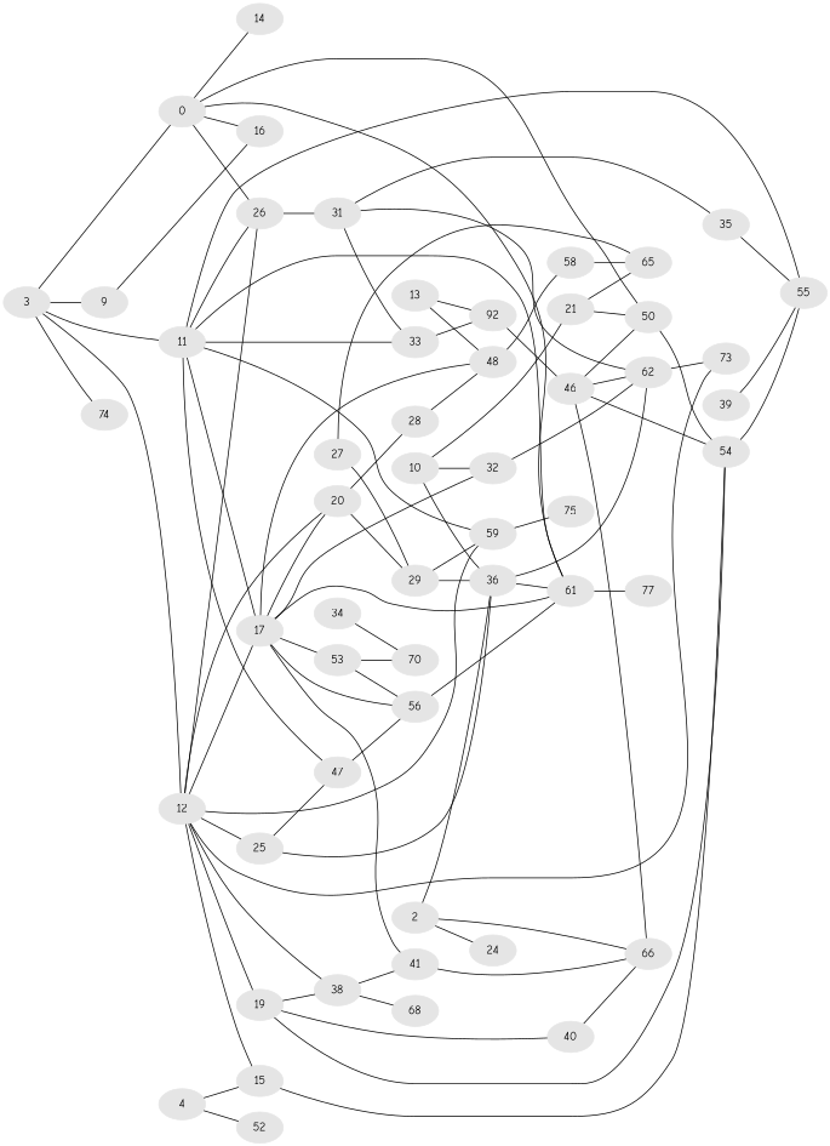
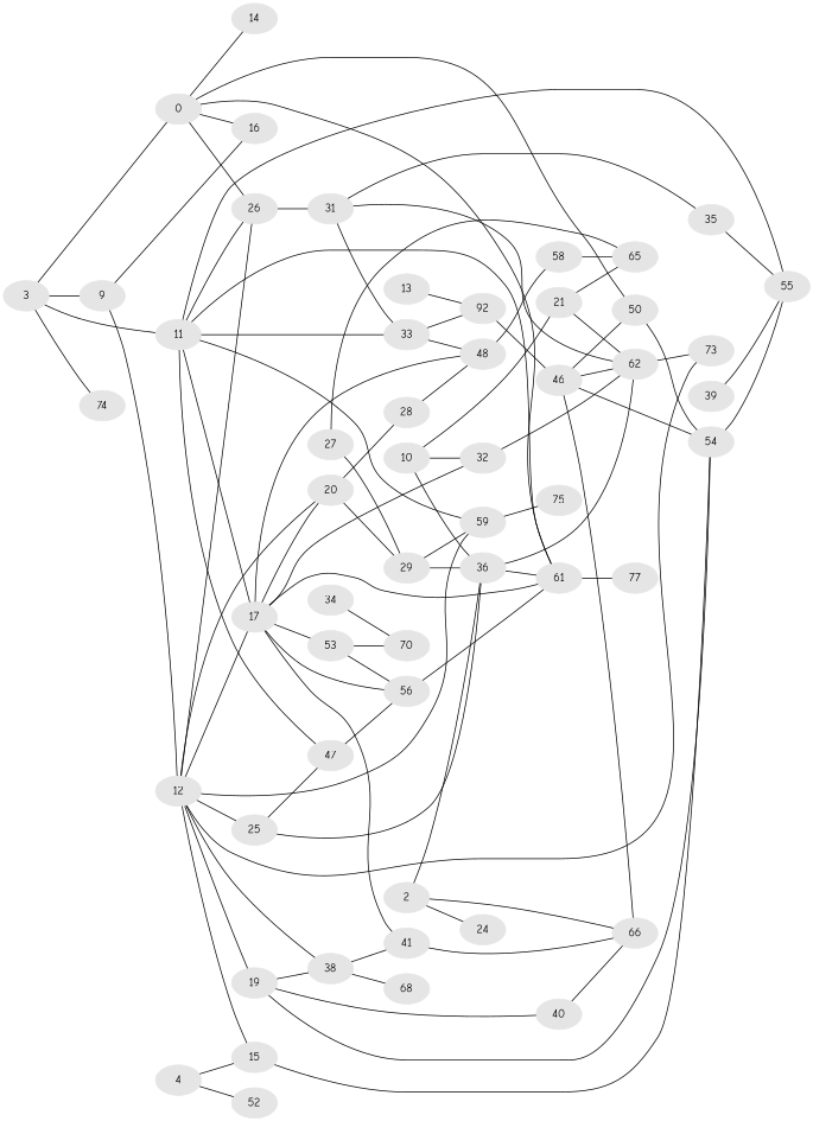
  graph {
    fontname="Comic Neue"
    rankdir=LR
    node [color=gray90 fontname="Comic Neue" style=filled]
    edge [fontname="Comic Neue" weight=1.0]
    2
    24
    36
    66
    61
    62
    n7 [label=0]
    3
    9
    11
    12
    74
    14
    16
    26
    50
    17
    33
    47
    55
    59
    15
    19
    20
    25
    38
    n27 [label=73]
    4
    n29 [label=52]
    54
    31
    n32 [label=77]
    10
    21
    32
    65
    41
    48
    53
    56
    n41 [label=92]
    75
    40
    28
    29
    68
    13
    46
    58
    70
    35
    27
    34
    39
    2 -- 24
    2 -- 36
    2 -- 66
    36 -- 61
    36 -- 62
    61 -- n32
    62 -- n27
    n7 -- 61
    n7 -- 14
    n7 -- 16
    n7 -- 26
    n7 -- 50
    3 -- n7
    3 -- 9 [weight=3.0]
    3 -- 11
-   3 -- 12
+   9 -- 12
    3 -- 74
    9 -- 16
    11 -- 61
    11 -- 26
    11 -- 17
    11 -- 33 [weight=2.0]
    11 -- 47
    11 -- 55
    11 -- 59
    12 -- 26
    12 -- 17
    12 -- 59 [weight=2.0]
    12 -- 15
    12 -- 19
    12 -- 20
    12 -- 25
    12 -- 38
    12 -- n27
    26 -- 31 [weight=2.0]
    50 -- 54
    17 -- 61
    17 -- 20
    17 -- 32
    17 -- 41
    17 -- 48
    17 -- 53
    17 -- 56 [weight=2.0]
-   13 -- 48
+   33 -- 48
    33 -- n41
    47 -- 56
    59 -- 75
    15 -- 54
    19 -- 38
    19 -- 54
    19 -- 40
    20 -- 28 [weight=2.0]
    20 -- 29
    25 -- 36
    25 -- 47
    38 -- 41
    38 -- 68
    4 -- 15
    4 -- n29
    54 -- 55
    31 -- 62
    31 -- 33
    31 -- 35
    10 -- 36
    10 -- 21
    10 -- 32
-   21 -- 50
+   21 -- 62
    21 -- 65
    32 -- 62
    41 -- 66
    48 -- 58
    53 -- 56
    53 -- 70
    56 -- 61
    n41 -- 46
    40 -- 66
    28 -- 48
    29 -- 36
    29 -- 59
    13 -- n41
    46 -- 66
    46 -- 62
    46 -- 50
    46 -- 54
    58 -- 65
    35 -- 55
    27 -- 65
    27 -- 29
    34 -- 70
    39 -- 55
  }
